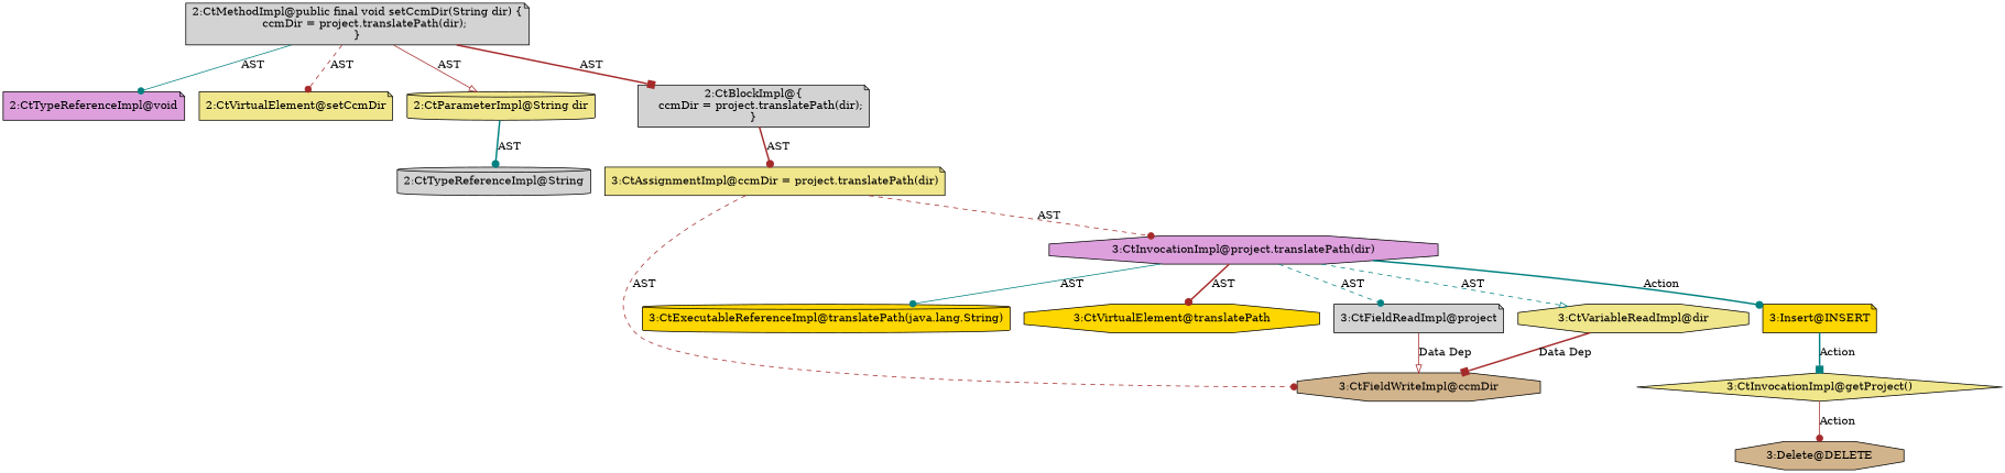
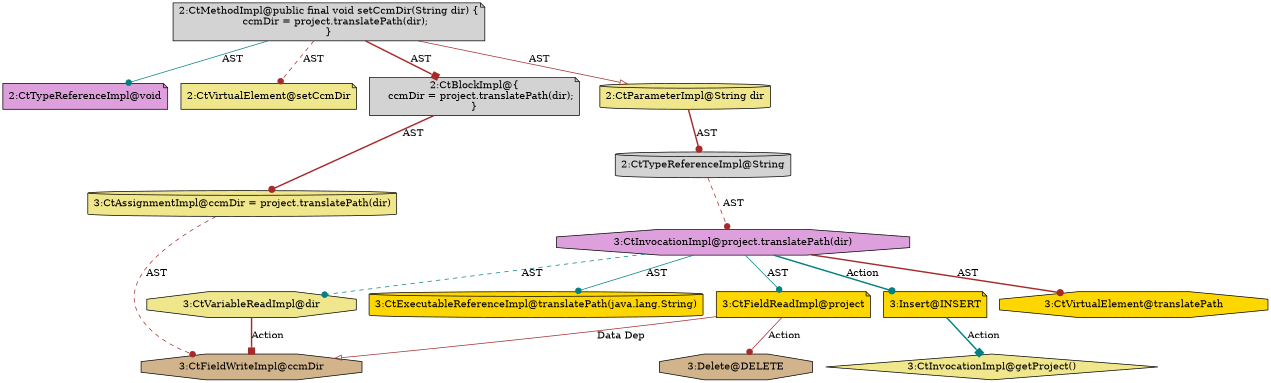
  digraph {
    node [fillcolor=khaki shape=note style=filled]
    edge [arrowhead=dot color=brown style=bold]
    n1 [fillcolor=plum label="2:CtTypeReferenceImpl@void"]
    n2 [label="2:CtVirtualElement@setCcmDir"]
    n3 [label="2:CtParameterImpl@String dir" shape=cylinder]
    n4 [fillcolor=lightgrey label="2:CtTypeReferenceImpl@String" shape=cylinder]
    n5 [fillcolor=tan label="3:CtFieldWriteImpl@ccmDir" shape=octagon]
    n6 [fillcolor=gold label="3:CtExecutableReferenceImpl@translatePath(java.lang.String)" shape=cylinder]
    n7 [fillcolor=gold label="3:CtVirtualElement@translatePath" shape=octagon]
-   n8 [fillcolor=lightgrey label="3:CtFieldReadImpl@project"]
+   n8 [fillcolor=gold label="3:CtFieldReadImpl@project"]
    n9 [fillcolor=tan label="3:Delete@DELETE" shape=octagon]
    n10 [label="3:CtVariableReadImpl@dir" shape=octagon]
    n11 [fillcolor=plum label="3:CtInvocationImpl@project.translatePath(dir)" shape=octagon]
    n12 [fillcolor=gold label="3:Insert@INSERT"]
    n13 [label="3:CtInvocationImpl@getProject()" shape=diamond]
-   n14 [label="3:CtAssignmentImpl@ccmDir = project.translatePath(dir)"]
+   n14 [label="3:CtAssignmentImpl@ccmDir = project.translatePath(dir)" shape=cylinder]
    n15 [fillcolor=lightgrey label="2:CtBlockImpl@\{\n    ccmDir = project.translatePath(dir);\n\}"]
    n16 [fillcolor=lightgrey label="2:CtMethodImpl@public final void setCcmDir(String dir) \{\n    ccmDir = project.translatePath(dir);\n\}"]
-   n3 -> n4 [color=teal label=AST]
+   n3 -> n4 [label=AST]
    n8 -> n5 [arrowhead=onormal label="Data Dep" style=solid]
-   n13 -> n9 [label=Action style=solid]
-   n10 -> n5 [arrowhead=box label="Data Dep"]
+   n8 -> n9 [label=Action style=solid]
+   n10 -> n5 [arrowhead=box label=Action]
    n11 -> n6 [color=teal label=AST style=solid]
    n11 -> n7 [label=AST]
-   n11 -> n8 [color=teal label=AST style=dashed]
-   n11 -> n10 [arrowhead=onormal color=teal label=AST style=dashed]
+   n11 -> n8 [color=teal label=AST style=solid]
+   n11 -> n10 [color=teal label=AST style=dashed]
    n11 -> n12 [color=teal label=Action]
    n12 -> n13 [arrowhead=box color=teal label=Action]
    n14 -> n5 [label=AST style=dashed]
-   n14 -> n11 [label=AST style=dashed]
+   n4 -> n11 [label=AST style=dashed]
    n15 -> n14 [label=AST]
    n16 -> n1 [color=teal label=AST style=solid]
    n16 -> n2 [label=AST style=dashed]
    n16 -> n3 [arrowhead=onormal label=AST style=solid]
    n16 -> n15 [arrowhead=box label=AST]
  }
